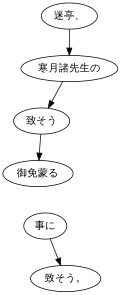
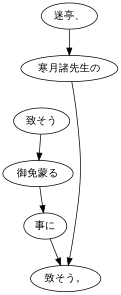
  digraph {
    n1 [label="迷亭、"]
    n2 [label="寒月諸先生の"]
    n3 [label="致そう"]
    n4 [label="御免蒙る"]
    n5 [label="事に"]
    n6 [label="致そう。"]
    n1 -> n2
-   n2 -> n3
+   n2 -> n6
    n3 -> n4
+   n4 -> n5
    n5 -> n6
  }
